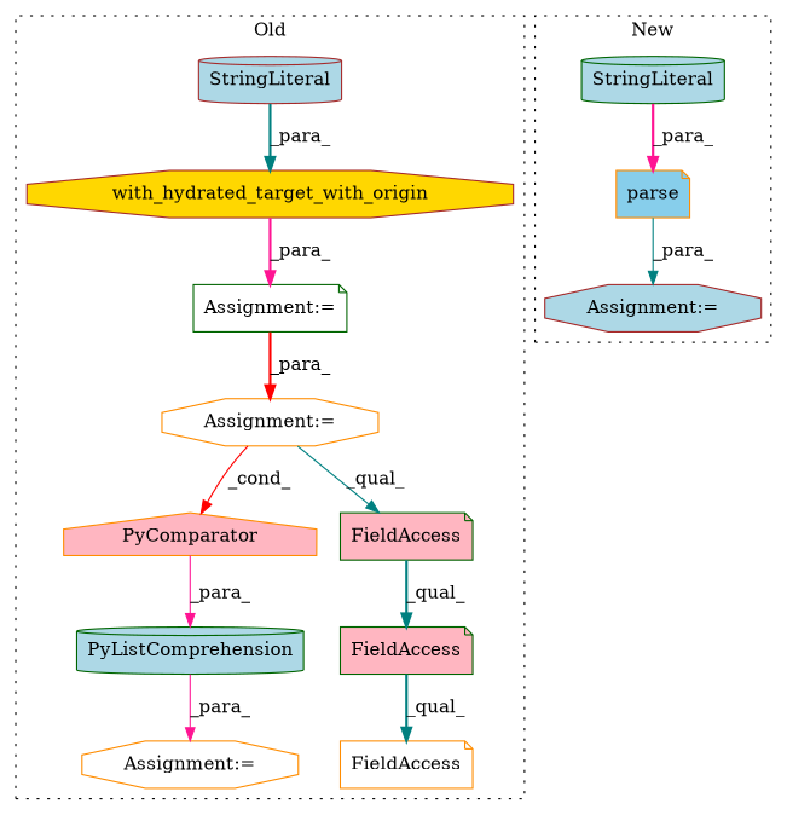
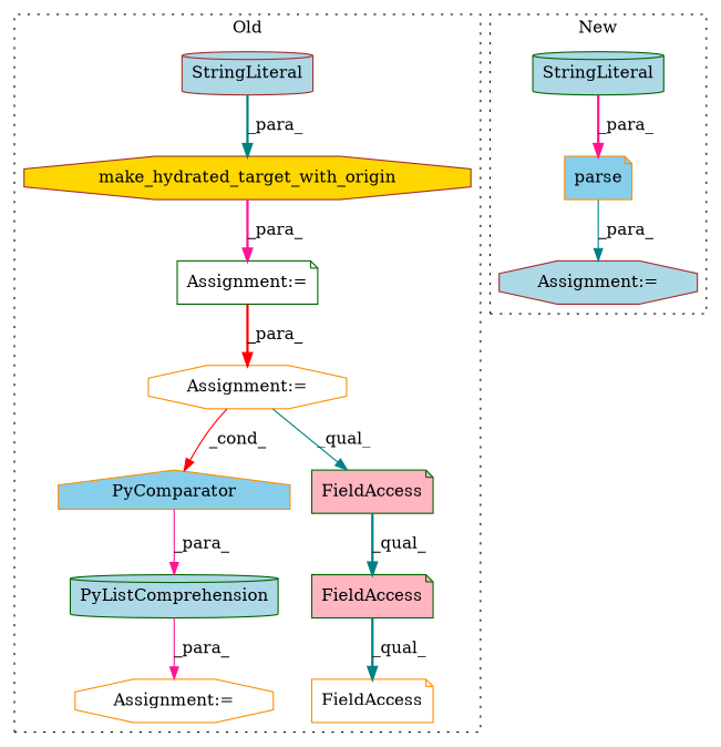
  digraph {
    node [a=7 color=darkgreen fillcolor=lightblue l=45 s=9685 shape=note style=filled]
    edge [color=teal style=bold]
    n1 [a=109 l=152 label=PyListComprehension shape=cylinder]
-   n2 [a=113 color=darkorange fillcolor=lightpink label=PyComparator s=9784 shape=house]
+   n2 [a=113 color=darkorange fillcolor=skyblue label=PyComparator s=9784 shape=house]
    n3 [fillcolor=white l=1 label="Assignment:=" s=9324]
    n4 [color=darkorange fillcolor=white label="Assignment:=" s=9784 shape=octagon]
    n5 [color=darkorange fillcolor=white l=12 label="Assignment:=" s=9673 shape=octagon]
-   n6 [a=32 color=brown fillcolor=gold l="33,1" label=with_hydrated_target_with_origin s="9348,9405" shape=octagon]
+   n6 [a=32 color=brown fillcolor=gold l="33,1" label=make_hydrated_target_with_origin s="9348,9405" shape=octagon]
    n7 [a=45 color=brown l=7 label=StringLiteral s=9381 shape=cylinder]
    n8 [a=22 fillcolor=lightpink l=25 label=FieldAccess]
    n9 [a=22 color=darkorange fillcolor=white l=41 label=FieldAccess]
    n10 [a=22 fillcolor=lightpink l=33 label=FieldAccess]
    n11 [a=32 color=darkorange fillcolor=skyblue l="6,1" label=parse s="9375,9387"]
    n12 [color=brown l=1 label="Assignment:=" s=9334 shape=octagon]
    n13 [a=45 l=6 label=StringLiteral s=9381 shape=cylinder]
    subgraph cluster_1 {
      label=Old
      style=dotted
      n1
      n2
      n3
      n4
      n5
      n6
      n7
      n8
      n9
      n10
    }
    subgraph cluster_2 {
      label=New
      style=dotted
      n11
      n12
      n13
    }
    n1 -> n5 [color=deeppink label=_para_ style=solid]
    n2 -> n1 [color=deeppink label=_para_ style=solid]
    n3 -> n4 [color=red label=_para_]
    n4 -> n2 [color=red label=_cond_ style=solid]
    n4 -> n8 [label=_qual_ style=solid]
    n6 -> n3 [color=deeppink label=_para_]
    n7 -> n6 [label=_para_]
    n8 -> n10 [label=_qual_]
    n10 -> n9 [label=_qual_]
    n11 -> n12 [label=_para_ style=solid]
    n13 -> n11 [color=deeppink label=_para_]
  }
